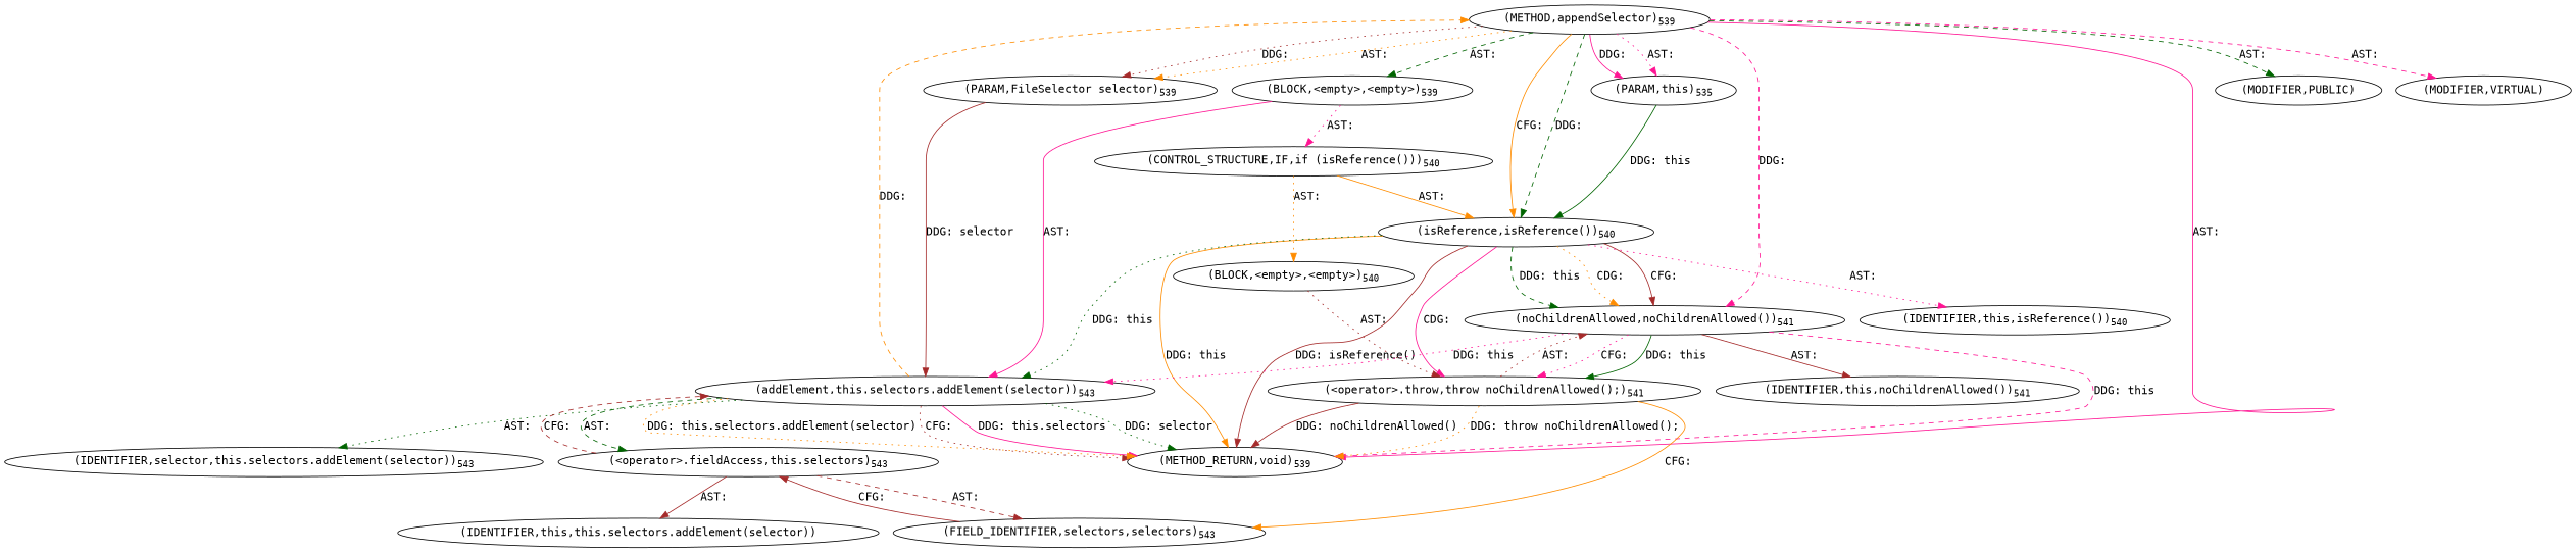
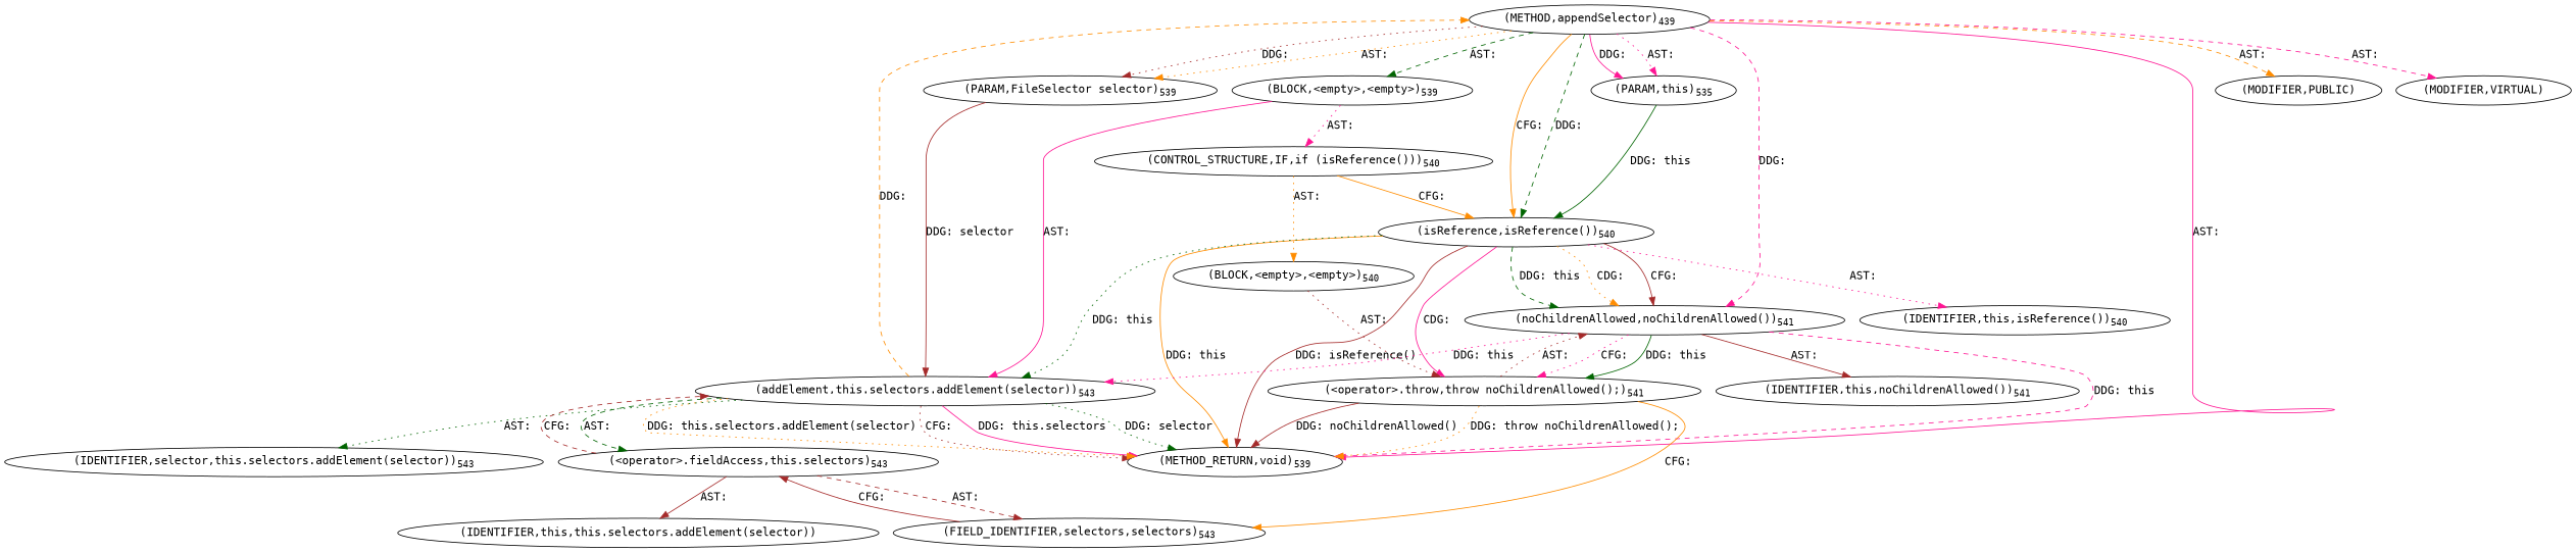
  digraph {
    fontname="DejaVu Sans Mono"
    node [fontname="DejaVu Sans Mono"]
    edge [color=deeppink fontname="DejaVu Sans Mono" style=solid]
-   n1 [label=<(METHOD,appendSelector)<SUB>539</SUB>>]
+   n1 [label=<(METHOD,appendSelector)<SUB>439</SUB>>]
    n2 [label=<(PARAM,this)<SUB>535</SUB>>]
    n3 [label=<(PARAM,FileSelector selector)<SUB>539</SUB>>]
    n4 [label=<(BLOCK,&lt;empty&gt;,&lt;empty&gt;)<SUB>539</SUB>>]
    n5 [label=<(isReference,isReference())<SUB>540</SUB>>]
    n6 [label=<(noChildrenAllowed,noChildrenAllowed())<SUB>541</SUB>>]
    n7 [label=<(MODIFIER,PUBLIC)>]
    n8 [label=<(MODIFIER,VIRTUAL)>]
    n9 [label=<(METHOD_RETURN,void)<SUB>539</SUB>>]
    n10 [label=<(addElement,this.selectors.addElement(selector))<SUB>543</SUB>>]
    n11 [label=<(CONTROL_STRUCTURE,IF,if (isReference()))<SUB>540</SUB>>]
    n12 [label=<(IDENTIFIER,this,isReference())<SUB>540</SUB>>]
    n13 [label=<(&lt;operator&gt;.throw,throw noChildrenAllowed();)<SUB>541</SUB>>]
    n14 [label=<(IDENTIFIER,this,noChildrenAllowed())<SUB>541</SUB>>]
    n15 [label=<(&lt;operator&gt;.fieldAccess,this.selectors)<SUB>543</SUB>>]
    n16 [label=<(IDENTIFIER,selector,this.selectors.addElement(selector))<SUB>543</SUB>>]
    n17 [label=<(BLOCK,&lt;empty&gt;,&lt;empty&gt;)<SUB>540</SUB>>]
    n18 [label=<(FIELD_IDENTIFIER,selectors,selectors)<SUB>543</SUB>>]
    n19 [label=<(IDENTIFIER,this,this.selectors.addElement(selector))>]
    n1 -> n2 [label="AST: " style=dotted]
    n1 -> n2 [label="DDG: "]
    n1 -> n3 [color=darkorange label="AST: " style=dotted]
    n1 -> n3 [color=brown label="DDG: " style=dotted]
    n1 -> n4 [color=darkgreen label="AST: " style=dashed]
    n1 -> n5 [color=darkorange label="CFG: "]
    n1 -> n5 [color=darkgreen label="DDG: " style=dashed]
    n1 -> n6 [label="DDG: " style=dashed]
-   n1 -> n7 [color=darkgreen label="AST: " style=dashed]
+   n1 -> n7 [color=darkorange label="AST: " style=dashed]
    n1 -> n8 [label="AST: " style=dashed]
    n1 -> n9 [label="AST: "]
    n2 -> n5 [color=darkgreen label="DDG: this"]
    n3 -> n10 [color=brown label="DDG: selector"]
    n4 -> n10 [label="AST: "]
    n4 -> n11 [label="AST: " style=dotted]
    n5 -> n6 [color=brown label="CFG: "]
    n5 -> n6 [color=darkgreen label="DDG: this" style=dashed]
    n5 -> n6 [color=darkorange label="CDG: " style=dotted]
    n5 -> n9 [color=darkorange label="DDG: this"]
    n5 -> n9 [color=brown label="DDG: isReference()"]
    n5 -> n10 [color=darkgreen label="DDG: this" style=dotted]
    n5 -> n12 [label="AST: " style=dotted]
    n5 -> n13 [label="CDG: "]
    n6 -> n9 [label="DDG: this" style=dashed]
    n6 -> n10 [label="DDG: this" style=dotted]
    n6 -> n13 [label="CFG: " style=dotted]
    n6 -> n13 [color=darkgreen label="DDG: this"]
    n6 -> n14 [color=brown label="AST: "]
    n10 -> n1 [color=darkorange label="DDG: " style=dashed]
    n10 -> n9 [color=brown label="CFG: " style=dotted]
    n10 -> n9 [label="DDG: this.selectors"]
    n10 -> n9 [color=darkgreen label="DDG: selector" style=dotted]
    n10 -> n9 [color=darkorange label="DDG: this.selectors.addElement(selector)" style=dotted]
    n10 -> n15 [color=darkgreen label="AST: " style=dashed]
    n10 -> n16 [color=darkgreen label="AST: " style=dotted]
-   n11 -> n5 [color=darkorange label="AST: "]
+   n11 -> n5 [color=darkorange label="CFG: "]
    n11 -> n17 [color=darkorange label="AST: " style=dotted]
    n13 -> n6 [color=brown label="AST: " style=dotted]
    n13 -> n9 [color=brown label="DDG: noChildrenAllowed()"]
    n13 -> n9 [color=darkorange label="DDG: throw noChildrenAllowed();" style=dotted]
    n13 -> n18 [color=darkorange label="CFG: "]
    n15 -> n10 [color=brown label="CFG: " style=dashed]
    n15 -> n18 [color=brown label="AST: " style=dashed]
    n15 -> n19 [color=brown label="AST: "]
    n17 -> n13 [color=brown label="AST: " style=dotted]
    n18 -> n15 [color=brown label="CFG: "]
  }
